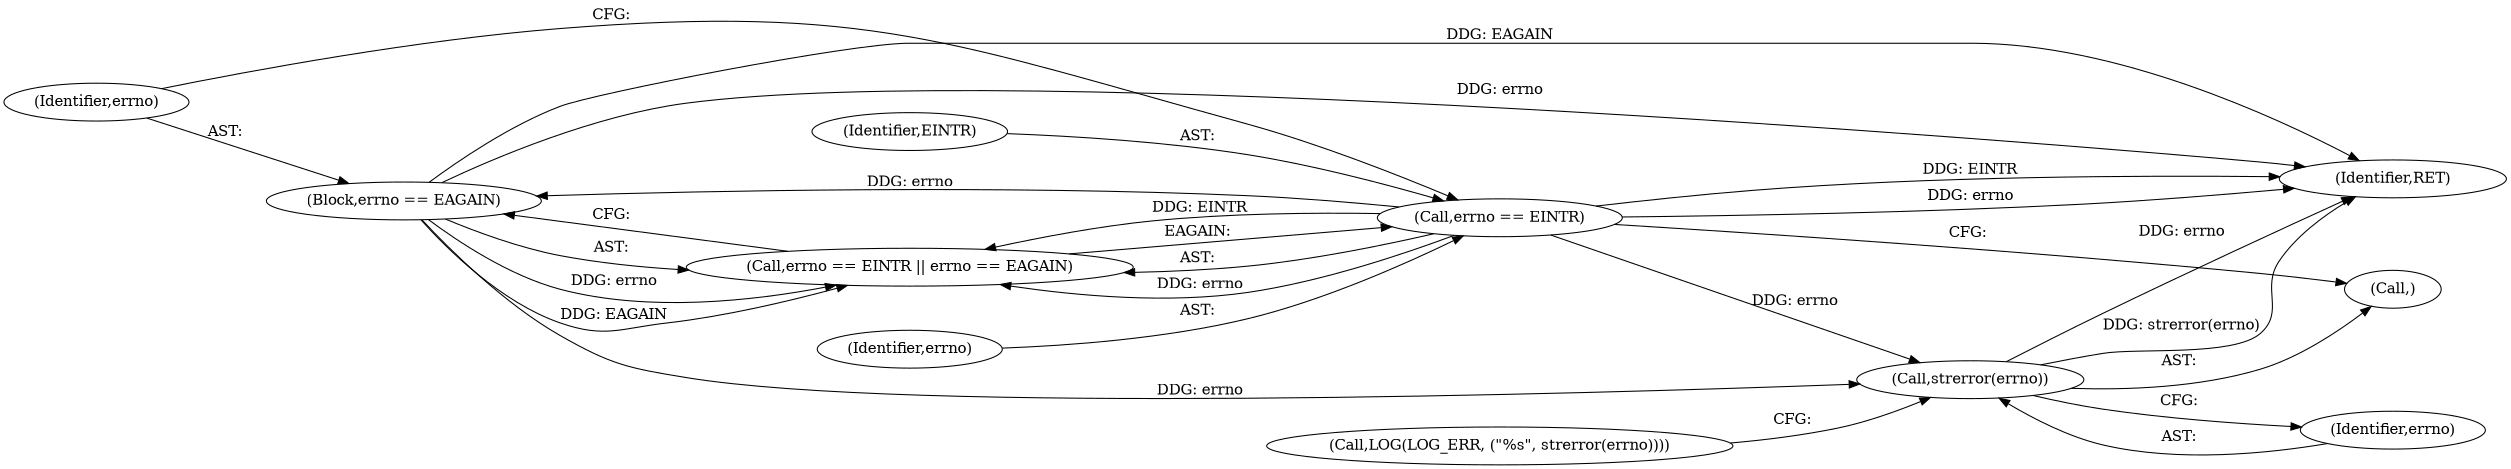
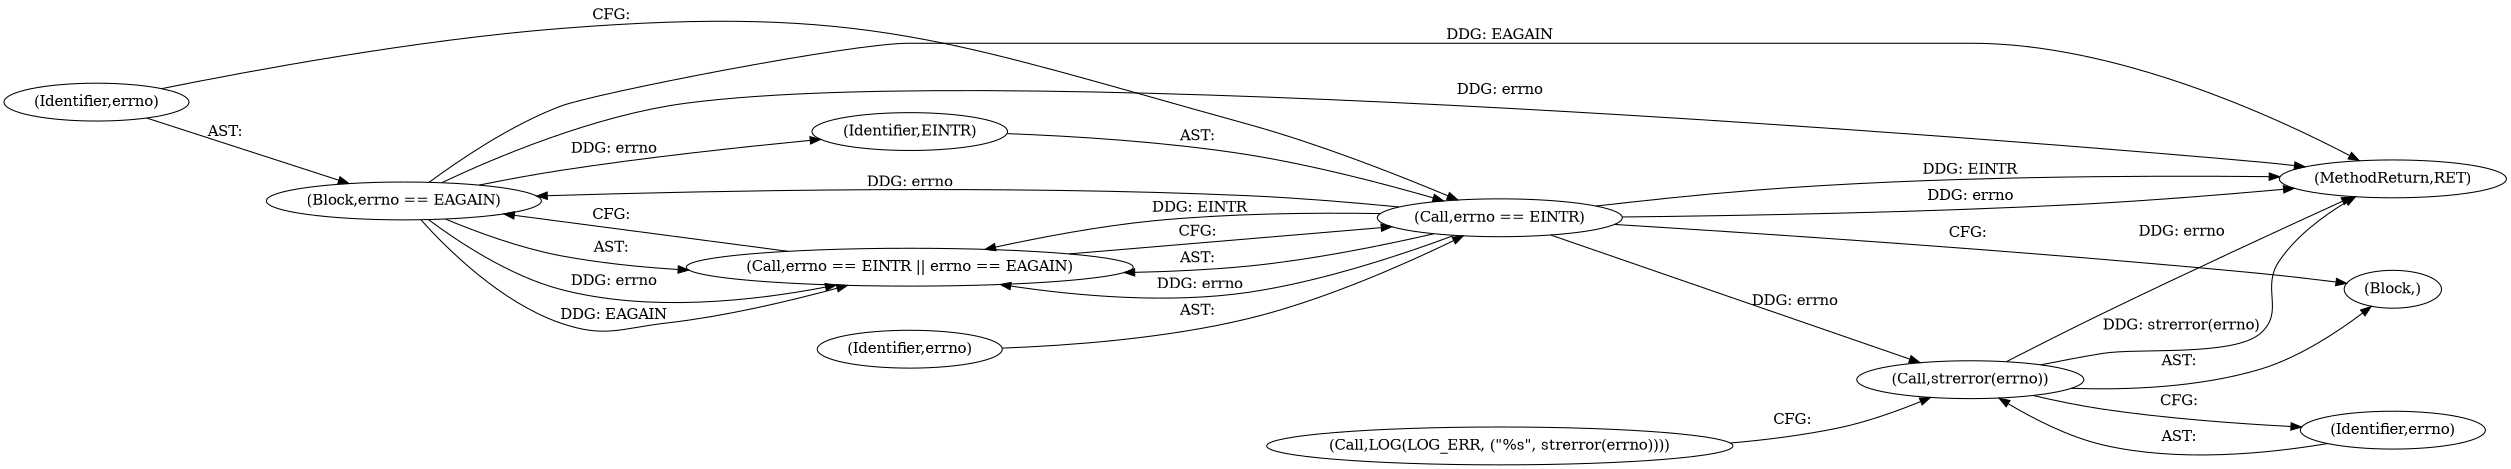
  digraph {
    rankdir=LR
    n1 [label="(Call,strerror(errno))"]
-   n2 [label="(Identifier,RET)"]
+   n2 [label="(MethodReturn,RET)"]
    n3 [label="(Identifier,errno)"]
-   n4 [label="(Call,)"]
+   n4 [label="(Block,)"]
    n5 [label="(Block,errno == EAGAIN)"]
    n6 [label="(Call,errno == EINTR || errno == EAGAIN)"]
    n7 [label="(Call,errno == EINTR)"]
    n8 [label="(Identifier,EINTR)"]
    n9 [label="(Identifier,errno)"]
    n10 [label="(Identifier,errno)"]
    n11 [label="(Call,LOG(LOG_ERR, (\"%s\", strerror(errno))))"]
    n1 -> n2 [label="DDG: errno"]
    n1 -> n2 [label="DDG: strerror(errno)"]
    n1 -> n3 [label="CFG: "]
    n1 -> n4 [label="AST: "]
    n3 -> n1 [label="AST: "]
-   n5 -> n1 [label="DDG: errno"]
+   n5 -> n8 [label="DDG: errno"]
    n5 -> n2 [label="DDG: errno"]
    n5 -> n2 [label="DDG: EAGAIN"]
    n5 -> n6 [label="AST: "]
    n5 -> n6 [label="DDG: errno"]
    n5 -> n6 [label="DDG: EAGAIN"]
    n6 -> n5 [label="CFG: "]
-   n6 -> n7 [label="EAGAIN: "]
+   n6 -> n7 [label="CFG: "]
    n7 -> n1 [label="DDG: errno"]
    n7 -> n2 [label="DDG: EINTR"]
    n7 -> n2 [label="DDG: errno"]
    n7 -> n4 [label="CFG: "]
    n7 -> n5 [label="DDG: errno"]
    n7 -> n6 [label="AST: "]
    n7 -> n6 [label="DDG: errno"]
    n7 -> n6 [label="DDG: EINTR"]
    n8 -> n7 [label="AST: "]
    n9 -> n5 [label="AST: "]
    n9 -> n7 [label="CFG: "]
    n10 -> n7 [label="AST: "]
    n11 -> n1 [label="CFG: "]
  }
